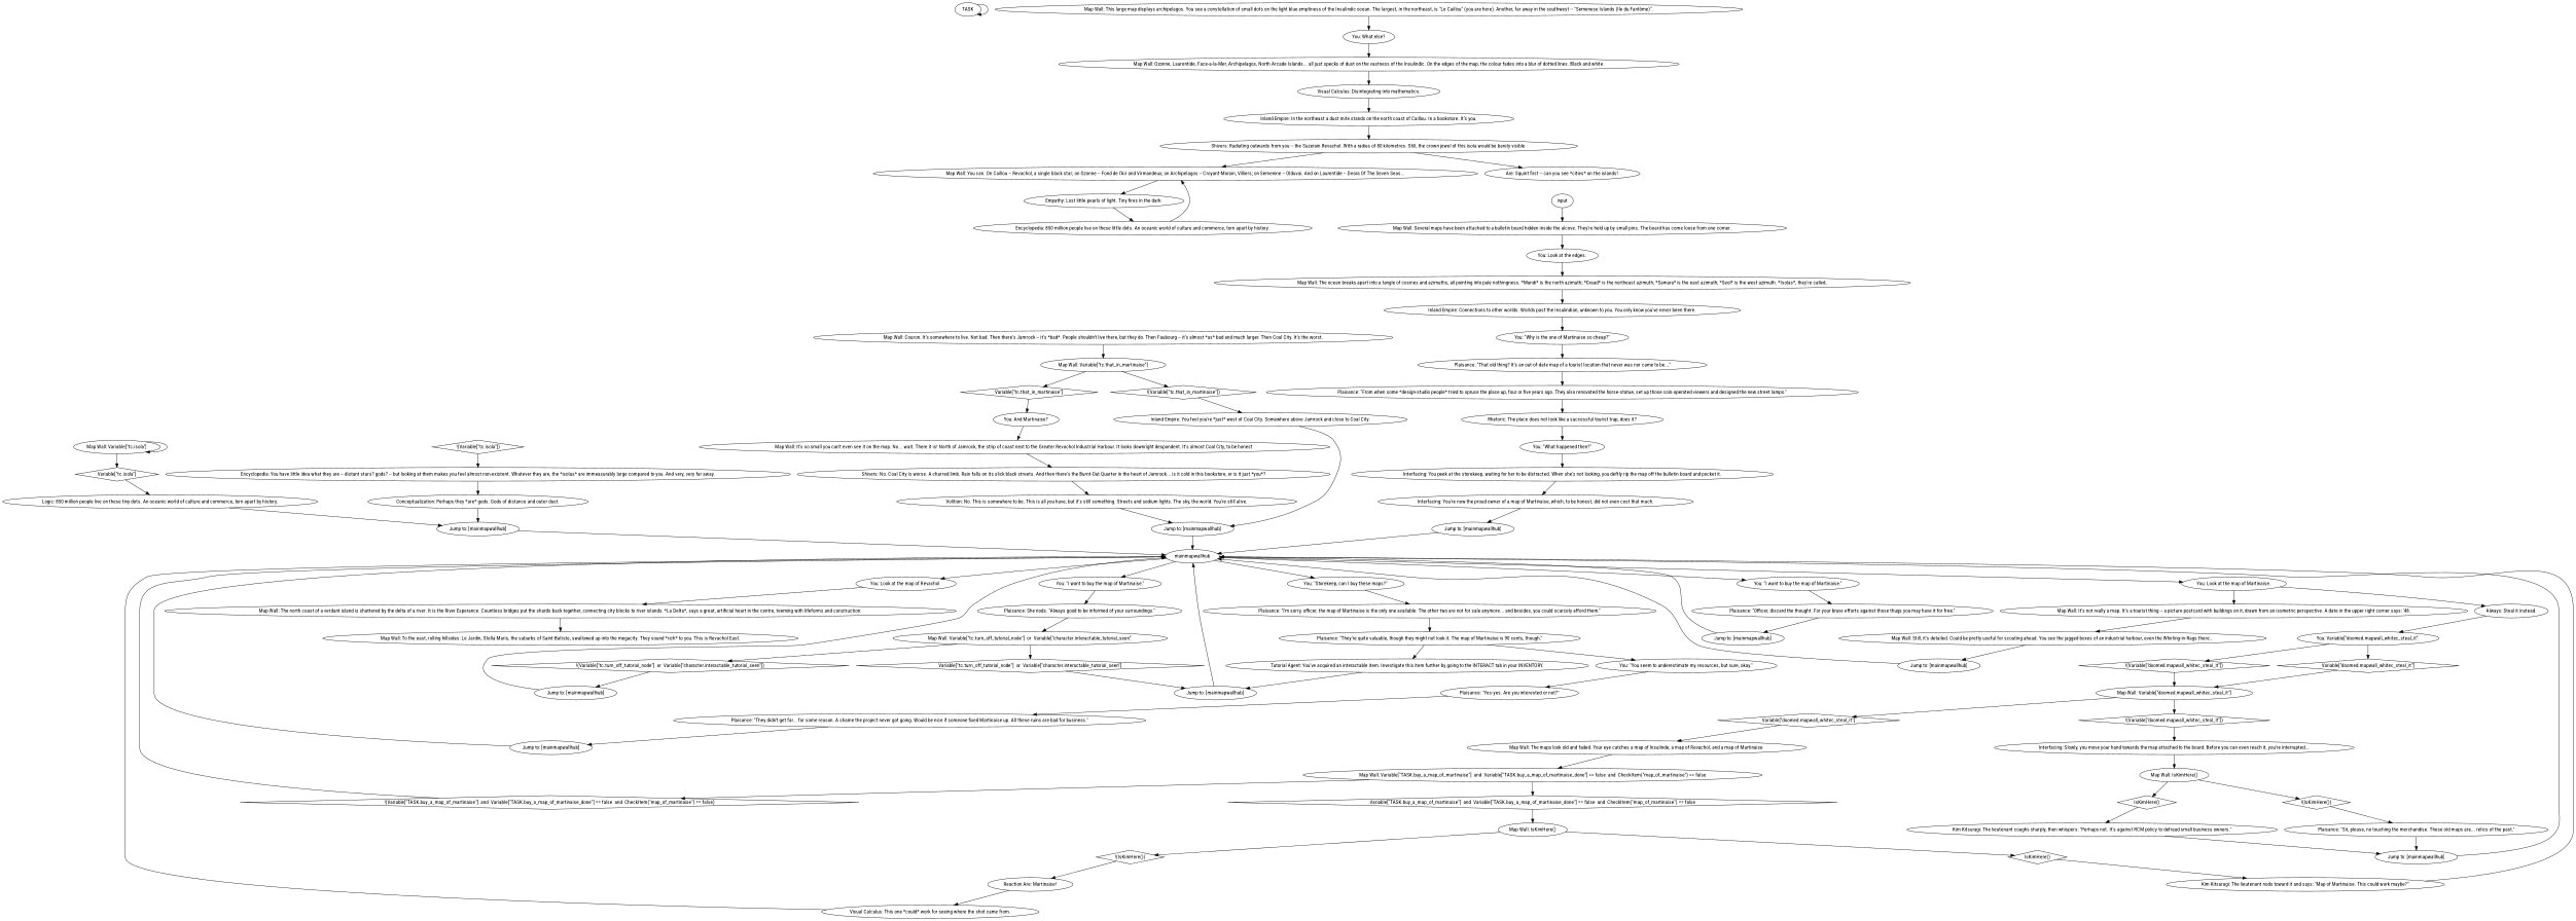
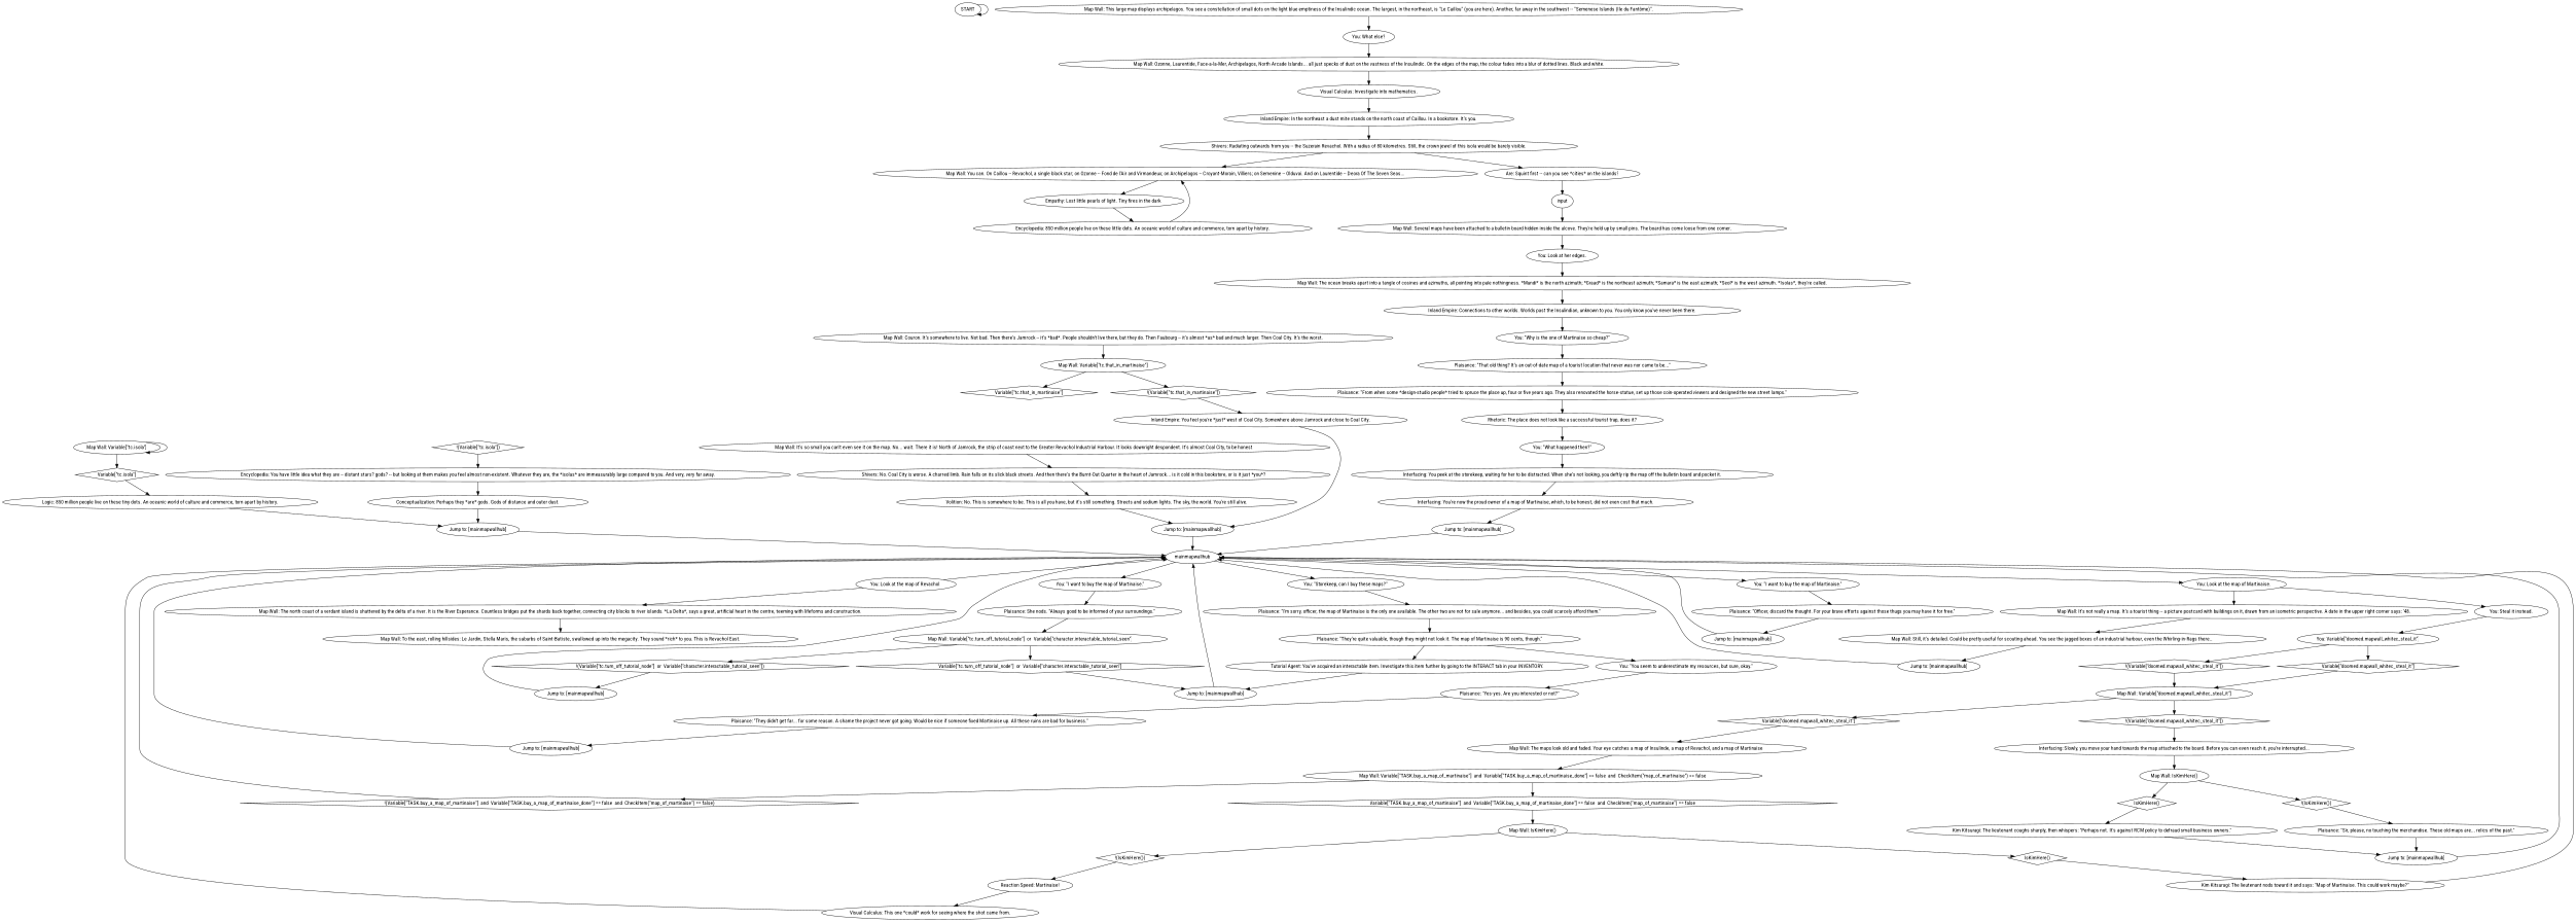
  digraph {
    fontname="Roboto Condensed"
    node [fontname="Roboto Condensed"]
    edge [fontname="Roboto Condensed"]
-   n1 [label=TASK]
+   n1 [label=START]
    n2 [label=input]
    n3 [label="Map Wall: Several maps have been attached to a bulletin board hidden inside the alcove. They're held up by small pins. The board has come loose from one corner."]
-   n4 [label="You: Look at the edges."]
+   n4 [label="You: Look at her edges."]
    n5 [label="Map Wall: You can. On Caillou -- Revachol, a single black star; on Ozonne -- Fond de l'Air and Virmandeux; on Archipelagos -- Croyant-Morain, Villiers; on Semenine -- Olduvai. And on Laurentide -- Deora Of The Seven Seas..."]
    n6 [label="Empathy: Lost little pearls of light. Tiny fires in the dark."]
    n7 [label="Encyclopedia: 850 million people live on these little dots. An oceanic world of culture and commerce, torn apart by history."]
    n8 [label="Map Wall: The ocean breaks apart into a tangle of cosines and azimuths, all pointing into pale nothingness. *Mundi* is the north azimuth; *Graad* is the northeast azimuth; *Samara* is the east azimuth; *Seol* is the west azimuth. *Isolas*, they're called."]
    n9 [label="Inland Empire: Connections to other worlds. Worlds past the Insulindian, unknown to you. You only know you've never been there."]
    n10 [label="Map Wall: The maps look old and faded. Your eye catches a map of Insulinde, a map of Revachol, and a map of Martinaise."]
    n11 [label="Map Wall: Variable[\"TASK.buy_a_map_of_martinaise\"]  and  Variable[\"TASK.buy_a_map_of_martinaise_done\"] == false  and  CheckItem(\"map_of_martinaise\") == false"]
    n12 [label="Variable[\"TASK.buy_a_map_of_martinaise\"]  and  Variable[\"TASK.buy_a_map_of_martinaise_done\"] == false  and  CheckItem(\"map_of_martinaise\") == false" shape=diamond]
    n13 [label="!(Variable[\"TASK.buy_a_map_of_martinaise\"]  and  Variable[\"TASK.buy_a_map_of_martinaise_done\"] == false  and  CheckItem(\"map_of_martinaise\") == false)" shape=diamond]
    n14 [label="Interfacing: You peek at the storekeep, waiting for her to be distracted. When she's not looking, you deftly rip the map off the bulletin board and pocket it."]
    n15 [label="Interfacing: You're now the proud owner of a map of Martinaise, which, to be honest, did not even cost that much."]
    n16 [label="Jump to: [mainmapwallhub]"]
    n17 [label="Plaisance: \"They didn't get far... for some reason. A shame the project never got going. Would be nice if someone fixed Martinaise up. All these ruins are bad for business.\""]
    n18 [label="Jump to: [mainmapwallhub]"]
    n19 [label=mainmapwallhub]
    n20 [label="Jump to: [mainmapwallhub]"]
    n21 [label="You: \"I want to buy the map of Martinaise.\""]
    n22 [label="You: Look at the map of Revachol."]
    n23 [label="You: Look at the map of Martinaise."]
    n24 [label="You: \"Storekeep, can I buy these maps?\""]
    n25 [label="You: \"I want to buy the map of Martinaise.\""]
    n26 [label="Tutorial Agent: You've acquired an interactable item. Investigate this item further by going to the INTERACT tab in your INVENTORY."]
    n27 [label="Jump to: [mainmapwallhub]"]
    n28 [label="You: \"Why is the one of Martinaise so cheap?\""]
    n29 [label="Plaisance: \"That old thing? It's an out-of-date map of a tourist location that never was nor came to be...\""]
    n30 [label="Plaisance: \"From when some *design-studio people* tried to spruce the place up, four or five years ago. They also renovated the horse-statue, set up those coin-operated viewers and designed the new street lamps.\""]
    n31 [label="Map Wall: Variable[\"tc.isola\"]"]
    n32 [label="Variable[\"tc.isola\"]" shape=diamond]
    n33 [label="Logic: 850 million people live on these tiny dots. An oceanic world of culture and commerce, torn apart by history."]
    n34 [label="Jump to: [mainmapwallhub]"]
    n35 [label="!(Variable[\"tc.isola\"])" shape=diamond]
    n36 [label="Encyclopedia: You have little idea what they are -- distant stars? gods? -- but looking at them makes you feel almost non-existent. Whatever they are, the *isolas* are immeasurably large compared to you. And very, very far away."]
    n37 [label="Conceptualization: Perhaps they *are* gods. Gods of distance and outer dust."]
    n38 [label="Map Wall: IsKimHere()"]
    n39 [label="IsKimHere()" shape=diamond]
    n40 [label="!(IsKimHere())" shape=diamond]
    n41 [label="Map Wall: Couron. It's somewhere to live. Not bad. Then there's Jamrock -- it's *bad*. People shouldn't live there, but they do. Then Faubourg -- it's almost *as* bad and much larger. Then Coal City. It's the worst."]
    n42 [label="Map Wall: Variable[\"tc.that_in_martinaise\"]"]
    n43 [label="Volition: No. This is somewhere to be. This is all you have, but it's still something. Streets and sodium lights. The sky, the world. You're still alive."]
    n44 [label="Jump to: [mainmapwallhub]"]
    n45 [label="Plaisance: She nods. \"Always good to be informed of your surroundings.\""]
    n46 [label="Map Wall: Variable[\"tc.turn_off_tutorial_node\"]  or  Variable[\"character.interactable_tutorial_seen\"]"]
-   n47 [label="You: And Martinaise?"]
    n48 [label="Map Wall: It's so small you can't even see it on the map. No... wait. There it is! North of Jamrock, the strip of coast next to the Greater Revachol Industrial Harbour. It looks downright despondent. It's almost Coal City, to be honest."]
    n49 [label="Shivers: No. Coal City is worse. A charred limb. Rain falls on its slick black streets. And then there's the Burnt-Out Quarter in the heart of Jamrock... is it cold in this bookstore, or is it just *you*?"]
    n50 [label="Map Wall: The north coast of a verdant island is shattered by the delta of a river. It is the River Esperance. Countless bridges put the shards back together, connecting city blocks to river islands. *La Delta*, says a great, artificial heart in the centre, teeming with lifeforms and construction."]
    n51 [label="Map Wall: To the east, rolling hillsides: Le Jardin, Stella Maris, the suburbs of Saint-Batiste, swallowed up into the megacity. They sound *rich* to you. This is Revachol East."]
    n52 [label="Map Wall: It's not really a map. It's a tourist thing -- a picture postcard with buildings on it, drawn from an isometric perspective. A date in the upper right corner says: '48."]
    n53 [label="Map Wall: Still, it's detailed. Could be pretty useful for scouting ahead. You see the jagged boxes of an industrial harbour, even the Whirling-in-Rags there..."]
    n54 [label="Jump to: [mainmapwallhub]"]
    n55 [label="You: \"What happened then?\""]
    n56 [label="Are: Squint first -- can you see *cities* on the islands?"]
    n57 [label="Map Wall: This large map displays archipelagos. You see a constellation of small dots on the light blue emptiness of the Insulindic ocean. The largest, in the northeast, is \"Le Caillou\" (you are here). Another, far away in the southwest -- \"Semenese Islands (Ile du Fantôme)\"."]
    n58 [label="You: What else?"]
    n59 [label="You: \"You seem to underestimate my resources, but sure, okay.\""]
    n60 [label="Plaisance: \"Yes-yes. Are you interested or not?\""]
    n61 [label="Map Wall: Ozonne, Laurentide, Face-a-la-Mer, Archipelagos, North Arcade Islands... all just specks of dust on the vastness of the Insulindic. On the edges of the map, the colour fades into a blur of dotted lines. Black and white."]
-   n62 [label="Visual Calculus: Disintegrating into mathematics."]
+   n62 [label="Visual Calculus: Investigate into mathematics."]
    n63 [label="Visual Calculus: This one *could* work for seeing where the shot came from."]
    n64 [label="Kim Kitsuragi: The lieutenant nods toward it and says: \"Map of Martinaise. This could work maybe?\""]
    n65 [label="Variable[\"tc.turn_off_tutorial_node\"]  or  Variable[\"character.interactable_tutorial_seen\"]" shape=diamond]
    n66 [label="!(Variable[\"tc.turn_off_tutorial_node\"]  or  Variable[\"character.interactable_tutorial_seen\"])" shape=diamond]
    n67 [label="Jump to: [mainmapwallhub]"]
    n68 [label="Map Wall: IsKimHere()"]
    n69 [label="IsKimHere()" shape=diamond]
    n70 [label="!(IsKimHere())" shape=diamond]
    n71 [label="Kim Kitsuragi: The lieutenant coughs sharply, then whispers: \"Perhaps not. It's against RCM policy to defraud small business owners.\""]
    n72 [label="Plaisance: \"Sir, please, no touching the merchandise. These old maps are... relics of the past.\""]
    n73 [label="Jump to: [mainmapwallhub]"]
    n74 [label="Inland Empire: In the northeast a dust mite stands on the north coast of Caillou. In a bookstore. It's you."]
    n75 [label="Shivers: Radiating outwards from you -- the Suzerain Revachol. With a radius of 80 kilometres. Still, the crown jewel of this isola would be barely visible."]
-   n76 [label="Always: Steal it instead."]
+   n76 [label="You: Steal it instead."]
    n77 [label="Rhetoric: The place does not look like a successful tourist trap, does it?"]
-   n78 [label="Reaction Are: Martinaise!"]
+   n78 [label="Reaction Speed: Martinaise!"]
    n79 [label="Inland Empire: You feel you're *just* west of Coal City. Somewhere above Jamrock and close to Coal City."]
    n80 [label="Map Wall: Variable[\"doomed.mapwall_whitec_steal_it\"]"]
    n81 [label="Variable[\"doomed.mapwall_whitec_steal_it\"]" shape=diamond]
    n82 [label="!(Variable[\"doomed.mapwall_whitec_steal_it\"])" shape=diamond]
    n83 [label="Interfacing: Slowly, you move your hand towards the map attached to the board. Before you can even reach it, you're interrupted..."]
    n84 [label="Plaisance: \"I'm sorry, officer, the map of Martinaise is the only one available. The other two are not for sale anymore... and besides, you could scarcely afford them.\""]
    n85 [label="Plaisance: \"They're quite valuable, though they might not look it. The map of Martinaise is 90 cents, though.\""]
    n86 [label="Variable[\"tc.that_in_martinaise\"]" shape=diamond]
    n87 [label="!(Variable[\"tc.that_in_martinaise\"])" shape=diamond]
    n88 [label="Plaisance: \"Officer, discard the thought. For your brave efforts against those thugs you may have it for free.\""]
    n89 [label="You: Variable[\"doomed.mapwall_whitec_steal_it\"]"]
    n90 [label="Variable[\"doomed.mapwall_whitec_steal_it\"]" shape=diamond]
    n91 [label="!(Variable[\"doomed.mapwall_whitec_steal_it\"])" shape=diamond]
    n1 -> n1
    n2 -> n3
    n3 -> n4
    n4 -> n8
    n5 -> n6
    n6 -> n7
    n7 -> n5
    n8 -> n9
    n9 -> n28
    n10 -> n11
    n11 -> n12
    n11 -> n13
    n12 -> n38
    n13 -> n19
    n14 -> n15
    n15 -> n16
    n16 -> n19
    n17 -> n18
    n18 -> n19
    n19 -> n21
-   n19 -> n22
+   n22 -> n19
    n19 -> n23
    n19 -> n24
    n19 -> n25
    n20 -> n19
    n21 -> n45
    n22 -> n50
    n23 -> n52
    n23 -> n76
    n24 -> n84
    n25 -> n88
    n26 -> n27
    n27 -> n19
    n28 -> n29
    n29 -> n30
    n30 -> n77
    n31 -> n31
    n31 -> n32
    n32 -> n33
    n33 -> n34
    n34 -> n19
    n35 -> n36
    n36 -> n37
    n37 -> n34
    n38 -> n39
    n38 -> n40
    n39 -> n64
    n40 -> n78
    n41 -> n42
    n42 -> n86
    n42 -> n87
    n43 -> n44
    n44 -> n19
    n45 -> n46
    n46 -> n65
    n46 -> n66
-   n47 -> n48
    n48 -> n49
    n49 -> n43
    n50 -> n51
    n52 -> n53
    n53 -> n54
    n54 -> n19
    n55 -> n14
+   n56 -> n2
    n57 -> n58
    n58 -> n61
    n59 -> n60
    n60 -> n17
    n61 -> n62
    n62 -> n74
    n63 -> n19
    n64 -> n19
    n65 -> n27
    n66 -> n20
    n67 -> n19
    n68 -> n69
    n68 -> n70
    n69 -> n71
    n70 -> n72
    n71 -> n73
    n72 -> n73
    n73 -> n19
    n74 -> n75
    n75 -> n5
    n75 -> n56
    n76 -> n89
    n77 -> n55
    n78 -> n63
    n79 -> n44
    n80 -> n81
    n80 -> n82
    n81 -> n10
    n82 -> n83
    n83 -> n68
    n84 -> n85
    n85 -> n26
    n85 -> n59
-   n86 -> n47
    n87 -> n79
    n88 -> n67
    n89 -> n90
    n89 -> n91
    n90 -> n80
    n91 -> n80
  }
